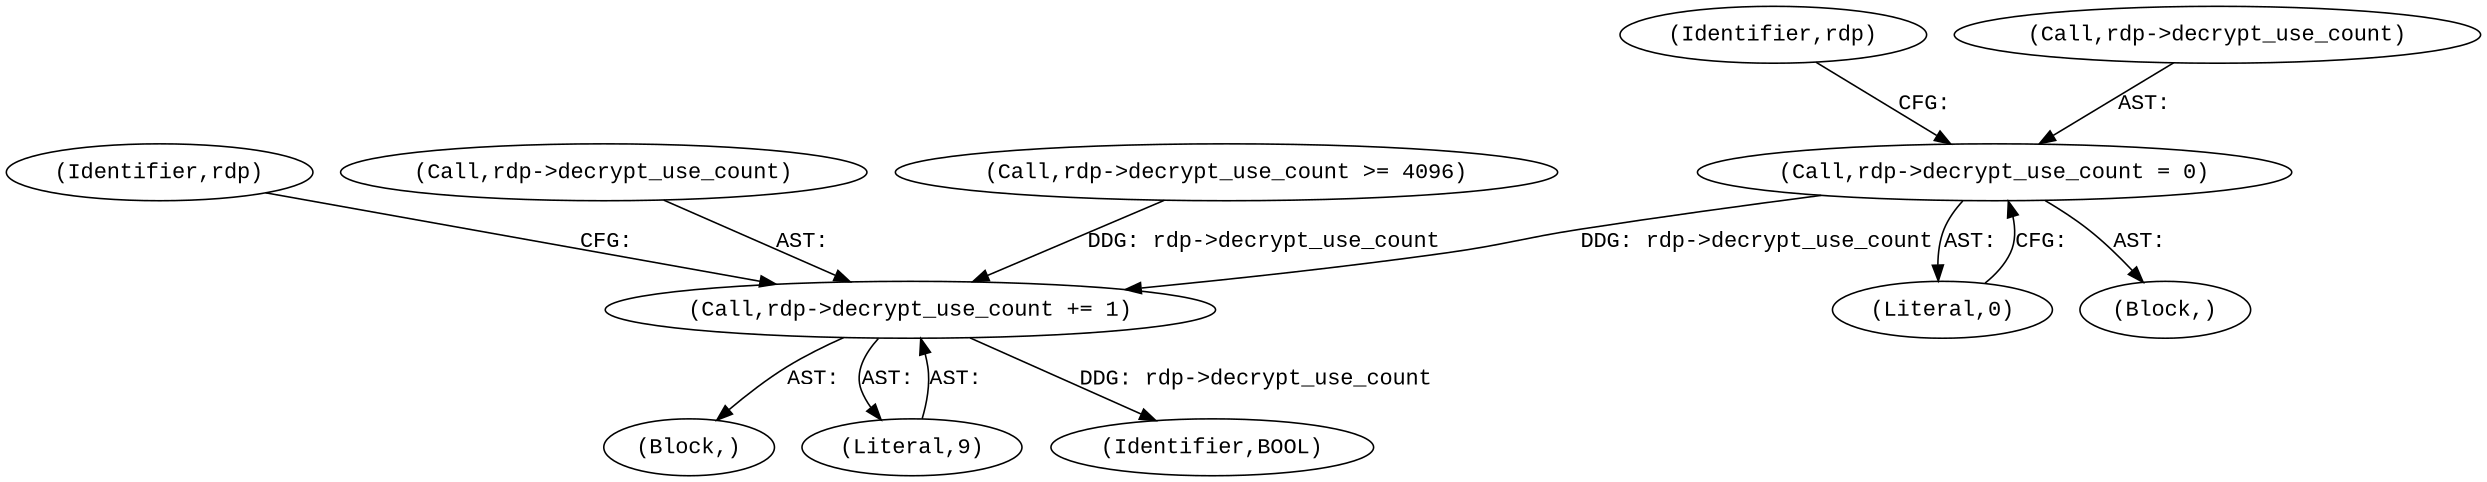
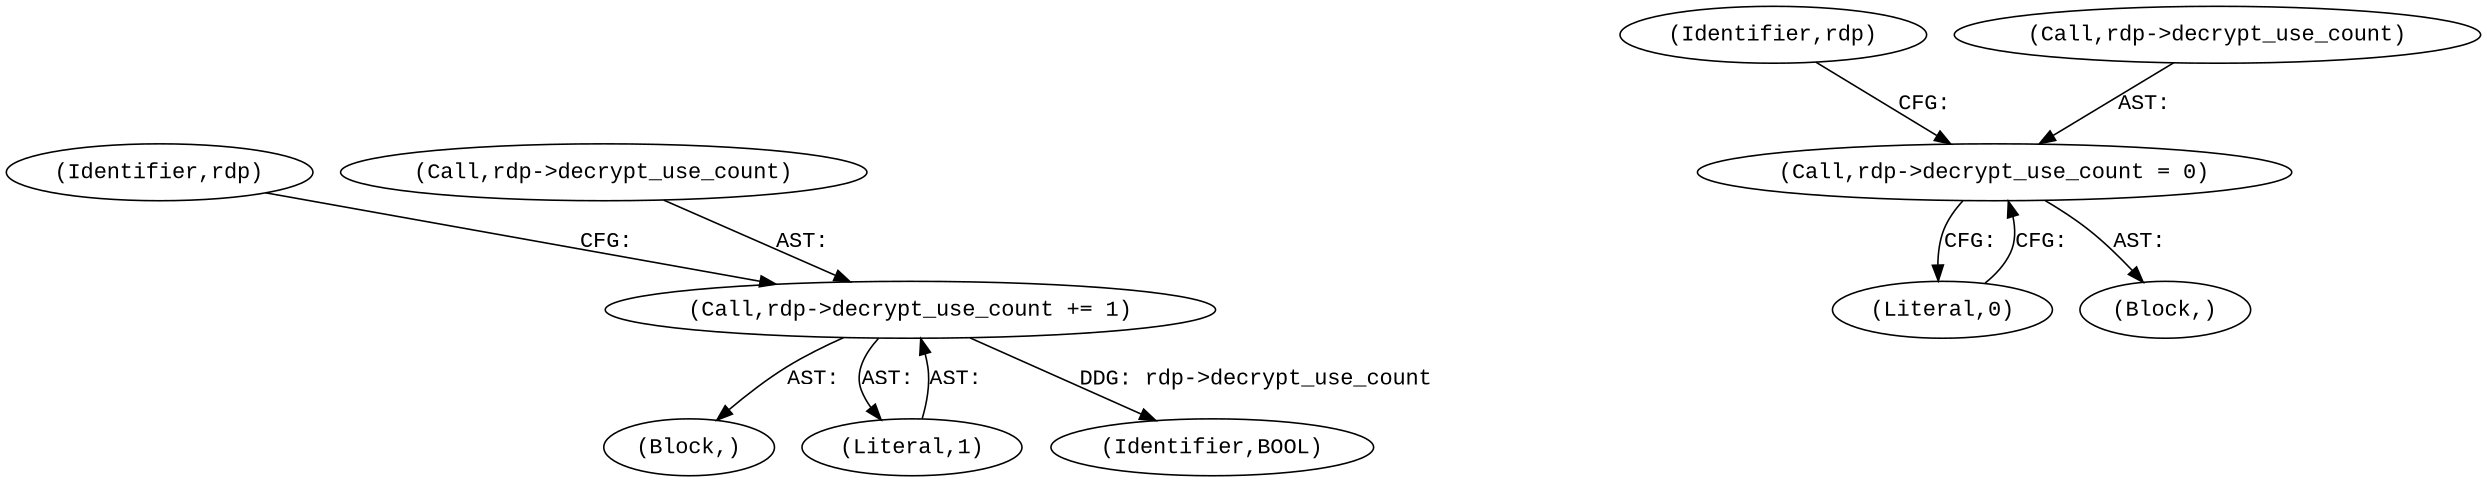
  digraph {
    fontname="Liberation Mono"
    node [fontname="Liberation Mono"]
    edge [fontname="Liberation Mono"]
    n1 [label="(Call,rdp->decrypt_use_count = 0)"]
    n2 [label="(Call,rdp->decrypt_use_count += 1)"]
    n3 [label="(Literal,0)"]
    n4 [label="(Block,)"]
    n5 [label="(Block,)"]
-   n6 [label="(Literal,9)"]
+   n6 [label="(Literal,1)"]
    n7 [label="(Identifier,BOOL)"]
    n8 [label="(Identifier,rdp)"]
    n9 [label="(Call,rdp->decrypt_use_count)"]
    n10 [label="(Identifier,rdp)"]
    n11 [label="(Call,rdp->decrypt_use_count)"]
-   n12 [label="(Call,rdp->decrypt_use_count >= 4096)"]
-   n1 -> n2 [label="DDG: rdp->decrypt_use_count"]
-   n1 -> n3 [label="AST: "]
+   n1 -> n3 [label="CFG: "]
    n1 -> n4 [label="AST: "]
    n2 -> n5 [label="AST: "]
    n2 -> n6 [label="AST: "]
    n2 -> n7 [label="DDG: rdp->decrypt_use_count"]
    n3 -> n1 [label="CFG: "]
    n6 -> n2 [label="AST: "]
    n8 -> n2 [label="CFG: "]
    n9 -> n2 [label="AST: "]
    n10 -> n1 [label="CFG: "]
    n11 -> n1 [label="AST: "]
-   n12 -> n2 [label="DDG: rdp->decrypt_use_count"]
  }
